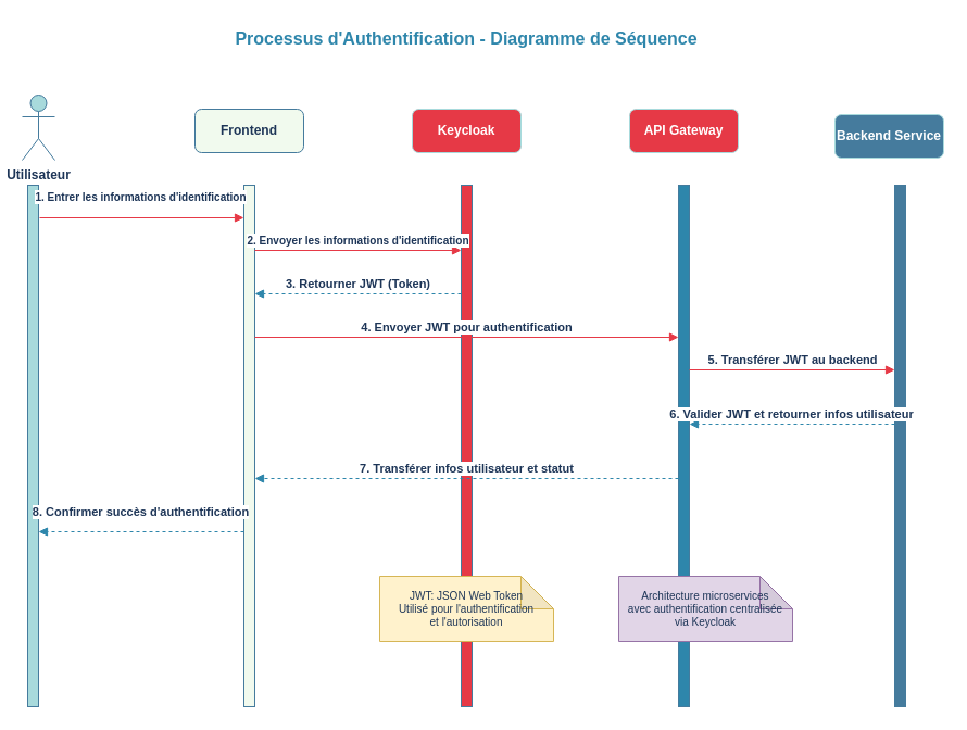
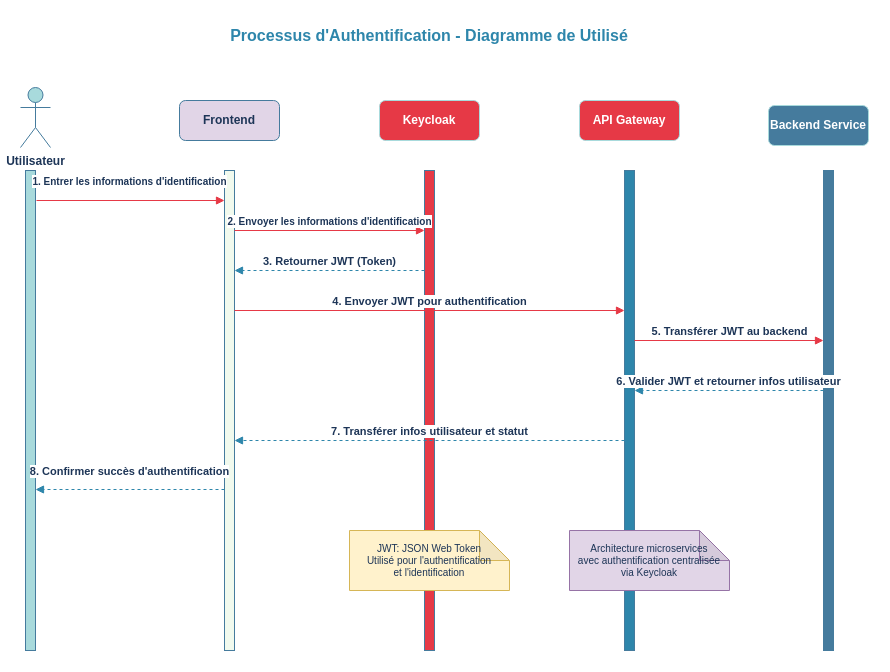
  <mxCell id="0" />
  <mxCell id="1" parent="0" />
- <mxCell id="2" value="Processus d'Authentification - Diagramme de Séquence" style="text;html=1;strokeColor=none;fillColor=none;align=center;verticalAlign=middle;whiteSpace=wrap;rounded=0;fontSize=16;fontStyle=1;fontColor=#2E86AB;" vertex="1" parent="1"><mxGeometry x="194" y="20" width="470" height="30" as="geometry" /></mxCell>
+ <mxCell id="2" value="Processus d'Authentification - Diagramme de Utilisé" style="text;html=1;strokeColor=none;fillColor=none;align=center;verticalAlign=middle;whiteSpace=wrap;rounded=0;fontSize=16;fontStyle=1;fontColor=#2E86AB;" vertex="1" parent="1"><mxGeometry x="194" y="20" width="470" height="30" as="geometry" /></mxCell>
  <mxCell id="3" value="Utilisateur" style="shape=umlActor;verticalLabelPosition=bottom;verticalAlign=top;html=1;outlineConnect=0;fillColor=#A8DADC;strokeColor=#457B9D;fontColor=#1D3557;fontSize=12;fontStyle=1;" vertex="1" parent="1"><mxGeometry x="20" y="87" width="30" height="60" as="geometry" /></mxCell>
- <mxCell id="4" value="Frontend" style="rounded=1;whiteSpace=wrap;html=1;fillColor=#F1FAEE;strokeColor=#457B9D;fontColor=#1D3557;fontSize=12;fontStyle=1;" vertex="1" parent="1"><mxGeometry x="179" y="100" width="100" height="40" as="geometry" /></mxCell>
+ <mxCell id="4" value="Frontend" style="rounded=1;whiteSpace=wrap;html=1;fillColor=#e1d5e7;strokeColor=#457B9D;fontColor=#1D3557;fontSize=12;fontStyle=1;" vertex="1" parent="1"><mxGeometry x="179" y="100" width="100" height="40" as="geometry" /></mxCell>
  <mxCell id="5" value="Keycloak" style="rounded=1;whiteSpace=wrap;html=1;fillColor=#E63946;strokeColor=#A8DADC;fontColor=white;fontSize=12;fontStyle=1;" vertex="1" parent="1"><mxGeometry x="379" y="100" width="100" height="40" as="geometry" /></mxCell>
  <mxCell id="6" value="API Gateway" style="rounded=1;whiteSpace=wrap;html=1;fillColor=#e63946;strokeColor=#A8DADC;fontColor=white;fontSize=12;fontStyle=1;" vertex="1" parent="1"><mxGeometry x="579" y="100" width="100" height="40" as="geometry" /></mxCell>
  <mxCell id="7" value="Backend Service" style="rounded=1;whiteSpace=wrap;html=1;fillColor=#457B9D;strokeColor=#A8DADC;fontColor=white;fontSize=12;fontStyle=1;" vertex="1" parent="1"><mxGeometry x="768" y="105" width="100" height="40" as="geometry" /></mxCell>
  <mxCell id="8" value="" style="html=1;points=[];perimeter=orthogonalPerimeter;outlineConnect=0;targetShapes=umlLifeline;portConstraint=eastwest;newEdgeStyle={&quot;edgeStyle&quot;:&quot;elbowEdgeStyle&quot;,&quot;elbow&quot;:&quot;vertical&quot;,&quot;curved&quot;:0,&quot;rounded&quot;:0};fillColor=#A8DADC;strokeColor=#457B9D;" vertex="1" parent="1"><mxGeometry x="25" y="170" width="10" height="480" as="geometry" /></mxCell>
  <mxCell id="9" value="" style="html=1;points=[];perimeter=orthogonalPerimeter;outlineConnect=0;targetShapes=umlLifeline;portConstraint=eastwest;newEdgeStyle={&quot;edgeStyle&quot;:&quot;elbowEdgeStyle&quot;,&quot;elbow&quot;:&quot;vertical&quot;,&quot;curved&quot;:0,&quot;rounded&quot;:0};fillColor=#F1FAEE;strokeColor=#457B9D;" vertex="1" parent="1"><mxGeometry x="224" y="170" width="10" height="480" as="geometry" /></mxCell>
  <mxCell id="10" value="" style="html=1;points=[];perimeter=orthogonalPerimeter;outlineConnect=0;targetShapes=umlLifeline;portConstraint=eastwest;newEdgeStyle={&quot;edgeStyle&quot;:&quot;elbowEdgeStyle&quot;,&quot;elbow&quot;:&quot;vertical&quot;,&quot;curved&quot;:0,&quot;rounded&quot;:0};fillColor=#E63946;strokeColor=#457B9D;" vertex="1" parent="1"><mxGeometry x="424" y="170" width="10" height="480" as="geometry" /></mxCell>
  <mxCell id="11" value="" style="html=1;points=[];perimeter=orthogonalPerimeter;outlineConnect=0;targetShapes=umlLifeline;portConstraint=eastwest;newEdgeStyle={&quot;edgeStyle&quot;:&quot;elbowEdgeStyle&quot;,&quot;elbow&quot;:&quot;vertical&quot;,&quot;curved&quot;:0,&quot;rounded&quot;:0};fillColor=#2E86AB;strokeColor=#457B9D;" vertex="1" parent="1"><mxGeometry x="624" y="170" width="10" height="480" as="geometry" /></mxCell>
  <mxCell id="12" value="" style="html=1;points=[];perimeter=orthogonalPerimeter;outlineConnect=0;targetShapes=umlLifeline;portConstraint=eastwest;newEdgeStyle={&quot;edgeStyle&quot;:&quot;elbowEdgeStyle&quot;,&quot;elbow&quot;:&quot;vertical&quot;,&quot;curved&quot;:0,&quot;rounded&quot;:0};fillColor=#457B9D;strokeColor=#457B9D;" vertex="1" parent="1"><mxGeometry x="823" y="170" width="10" height="480" as="geometry" /></mxCell>
  <mxCell id="13" value="&lt;font style=&quot;font-size: 10px;&quot;&gt;1. Entrer les informations d'identification&lt;/font&gt;" style="html=1;verticalAlign=bottom;endArrow=block;curved=0;rounded=0;strokeColor=#E63946;fontColor=#1D3557;fontSize=11;fontStyle=1;" edge="1" parent="1"><mxGeometry x="-0.013" y="10" width="80" relative="1" as="geometry"><mxPoint x="36" y="200" as="sourcePoint" /><mxPoint x="224" y="200" as="targetPoint" /><mxPoint as="offset" /></mxGeometry></mxCell>
  <mxCell id="14" value="&lt;font style=&quot;font-size: 10px;&quot;&gt;2. Envoyer les informations d'identification&lt;/font&gt;" style="html=1;verticalAlign=bottom;endArrow=block;curved=0;rounded=0;strokeColor=#E63946;fontColor=#1D3557;fontSize=11;fontStyle=1;" edge="1" parent="1" target="10"><mxGeometry width="80" relative="1" as="geometry"><mxPoint x="234" y="230" as="sourcePoint" /><mxPoint x="404" y="230" as="targetPoint" /></mxGeometry></mxCell>
  <mxCell id="15" value="3. Retourner JWT (Token)" style="html=1;verticalAlign=bottom;endArrow=block;curved=0;rounded=0;strokeColor=#2E86AB;fontColor=#1D3557;fontSize=11;fontStyle=1;dashed=1;" edge="1" parent="1" source="10"><mxGeometry width="80" relative="1" as="geometry"><mxPoint x="404" y="270" as="sourcePoint" /><mxPoint x="234" y="270" as="targetPoint" /></mxGeometry></mxCell>
  <mxCell id="16" value="4. Envoyer JWT pour authentification" style="html=1;verticalAlign=bottom;endArrow=block;curved=0;rounded=0;strokeColor=#E63946;fontColor=#1D3557;fontSize=11;fontStyle=1;" edge="1" parent="1" target="11"><mxGeometry width="80" relative="1" as="geometry"><mxPoint x="234" y="310" as="sourcePoint" /><mxPoint x="584" y="310" as="targetPoint" /></mxGeometry></mxCell>
  <mxCell id="17" value="5. Transférer JWT au backend" style="html=1;verticalAlign=bottom;endArrow=block;curved=0;rounded=0;strokeColor=#E63946;fontColor=#1D3557;fontSize=11;fontStyle=1;" edge="1" parent="1"><mxGeometry width="80" relative="1" as="geometry"><mxPoint x="634" y="340" as="sourcePoint" /><mxPoint x="823" y="340" as="targetPoint" /></mxGeometry></mxCell>
  <mxCell id="18" value="6. Valider JWT et retourner infos utilisateur" style="html=1;verticalAlign=bottom;endArrow=block;curved=0;rounded=0;strokeColor=#2E86AB;fontColor=#1D3557;fontSize=11;fontStyle=1;dashed=1;" edge="1" parent="1"><mxGeometry width="80" relative="1" as="geometry"><mxPoint x="823" y="390" as="sourcePoint" /><mxPoint x="634" y="390" as="targetPoint" /></mxGeometry></mxCell>
  <mxCell id="19" value="7. Transférer infos utilisateur et statut" style="html=1;verticalAlign=bottom;endArrow=block;curved=0;rounded=0;strokeColor=#2E86AB;fontColor=#1D3557;fontSize=11;fontStyle=1;dashed=1;" edge="1" parent="1" source="11"><mxGeometry width="80" relative="1" as="geometry"><mxPoint x="584" y="440" as="sourcePoint" /><mxPoint x="234" y="440" as="targetPoint" /><mxPoint as="offset" /></mxGeometry></mxCell>
  <mxCell id="20" value="8. Confirmer succès d'authentification" style="html=1;verticalAlign=bottom;endArrow=block;curved=0;rounded=0;strokeColor=#2E86AB;fontColor=#1D3557;fontSize=11;fontStyle=1;dashed=1;" edge="1" parent="1" target="8"><mxGeometry x="0.005" y="-9" width="80" relative="1" as="geometry"><mxPoint x="224" y="489" as="sourcePoint" /><mxPoint x="79" y="489" as="targetPoint" /><mxPoint as="offset" /></mxGeometry></mxCell>
- <mxCell id="21" value="JWT: JSON Web Token&#10;Utilisé pour l'authentification&#10;et l'autorisation" style="shape=note;whiteSpace=wrap;html=1;backgroundOutline=1;darkOpacity=0.05;fillColor=#FFF2CC;strokeColor=#D6B656;fontColor=#1D3557;fontSize=10;" vertex="1" parent="1"><mxGeometry x="349" y="530" width="160" height="60" as="geometry" /></mxCell>
+ <mxCell id="21" value="JWT: JSON Web Token&#10;Utilisé pour l'authentification&#10;et l'identification" style="shape=note;whiteSpace=wrap;html=1;backgroundOutline=1;darkOpacity=0.05;fillColor=#FFF2CC;strokeColor=#D6B656;fontColor=#1D3557;fontSize=10;" vertex="1" parent="1"><mxGeometry x="349" y="530" width="160" height="60" as="geometry" /></mxCell>
  <mxCell id="22" value="Architecture microservices&#10;avec authentification centralisée&#10;via Keycloak" style="shape=note;whiteSpace=wrap;html=1;backgroundOutline=1;darkOpacity=0.05;fillColor=#E1D5E7;strokeColor=#9673A6;fontColor=#1D3557;fontSize=10;" vertex="1" parent="1"><mxGeometry x="569" y="530" width="160" height="60" as="geometry" /></mxCell>
